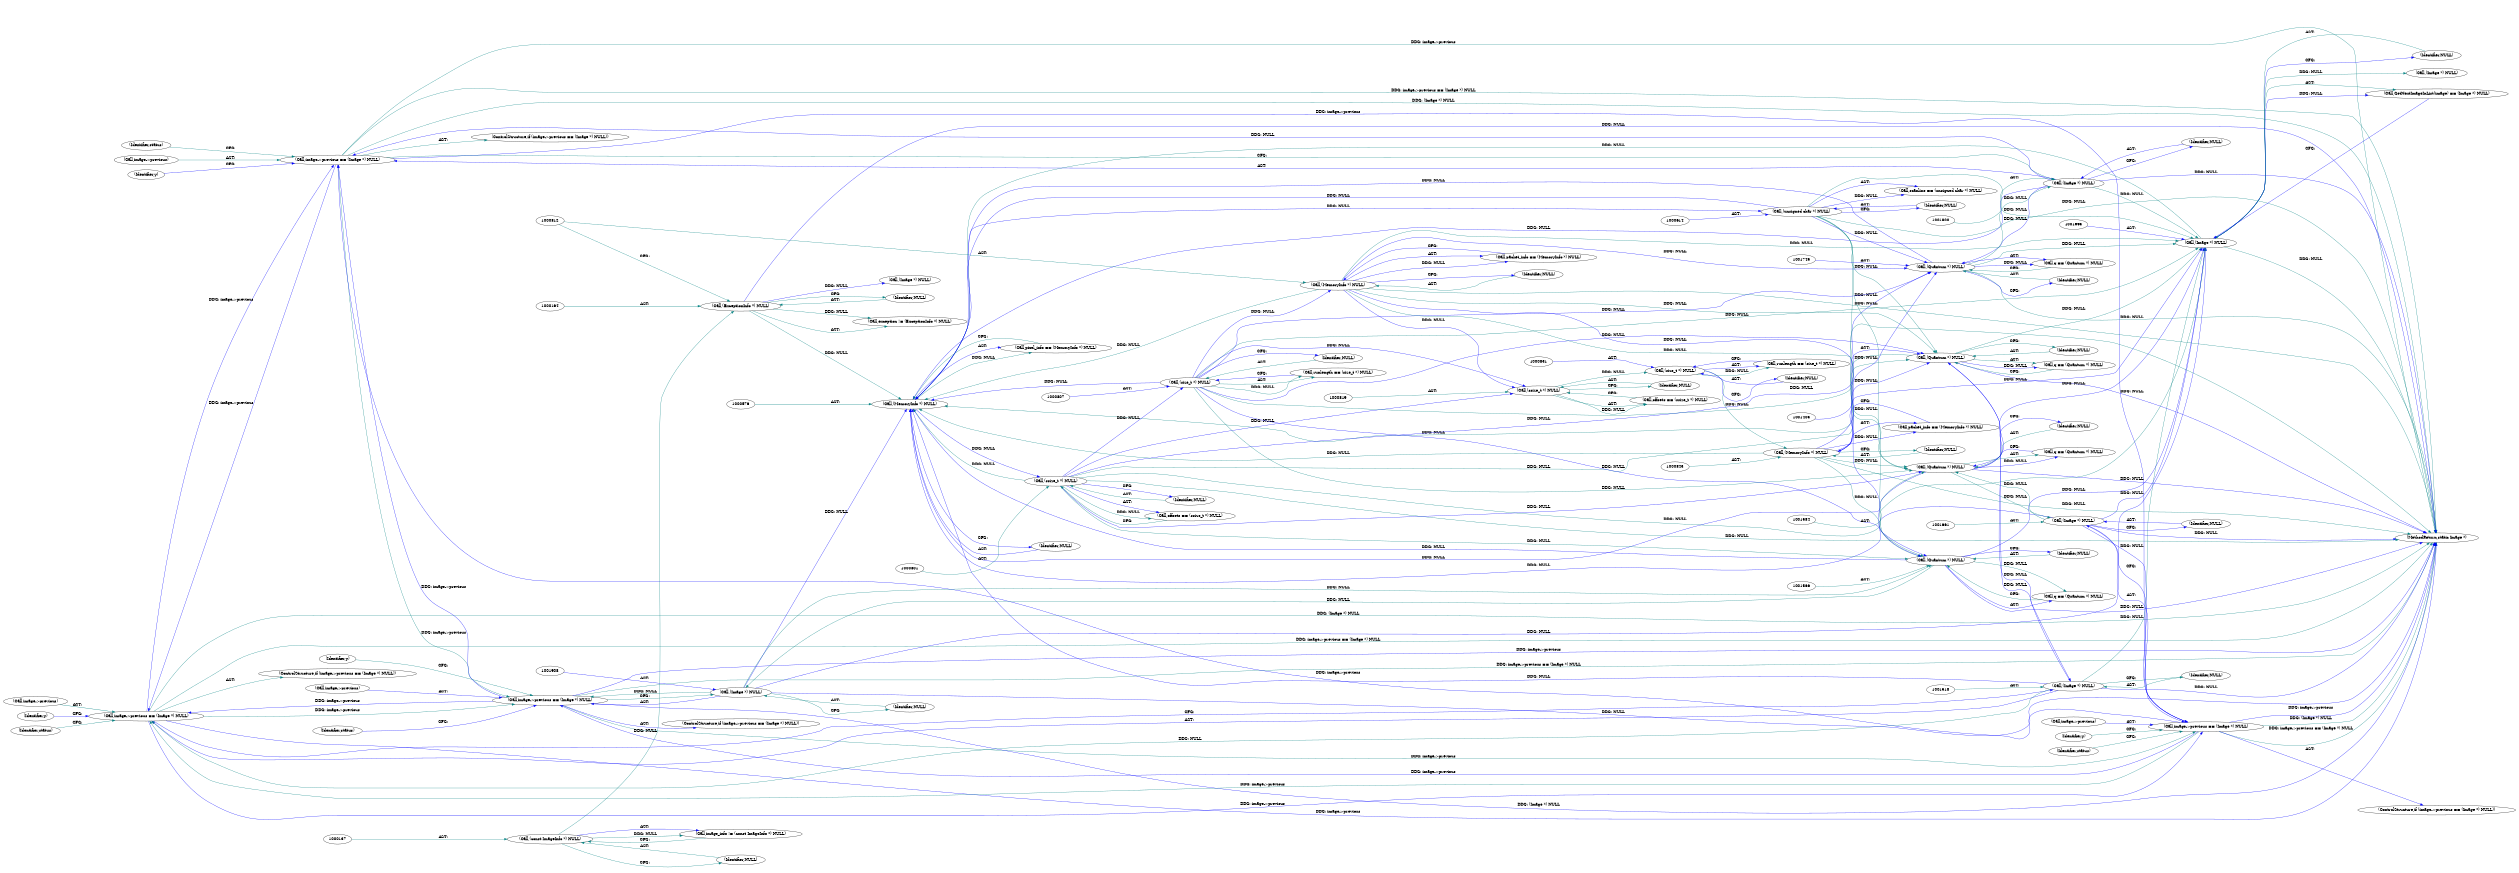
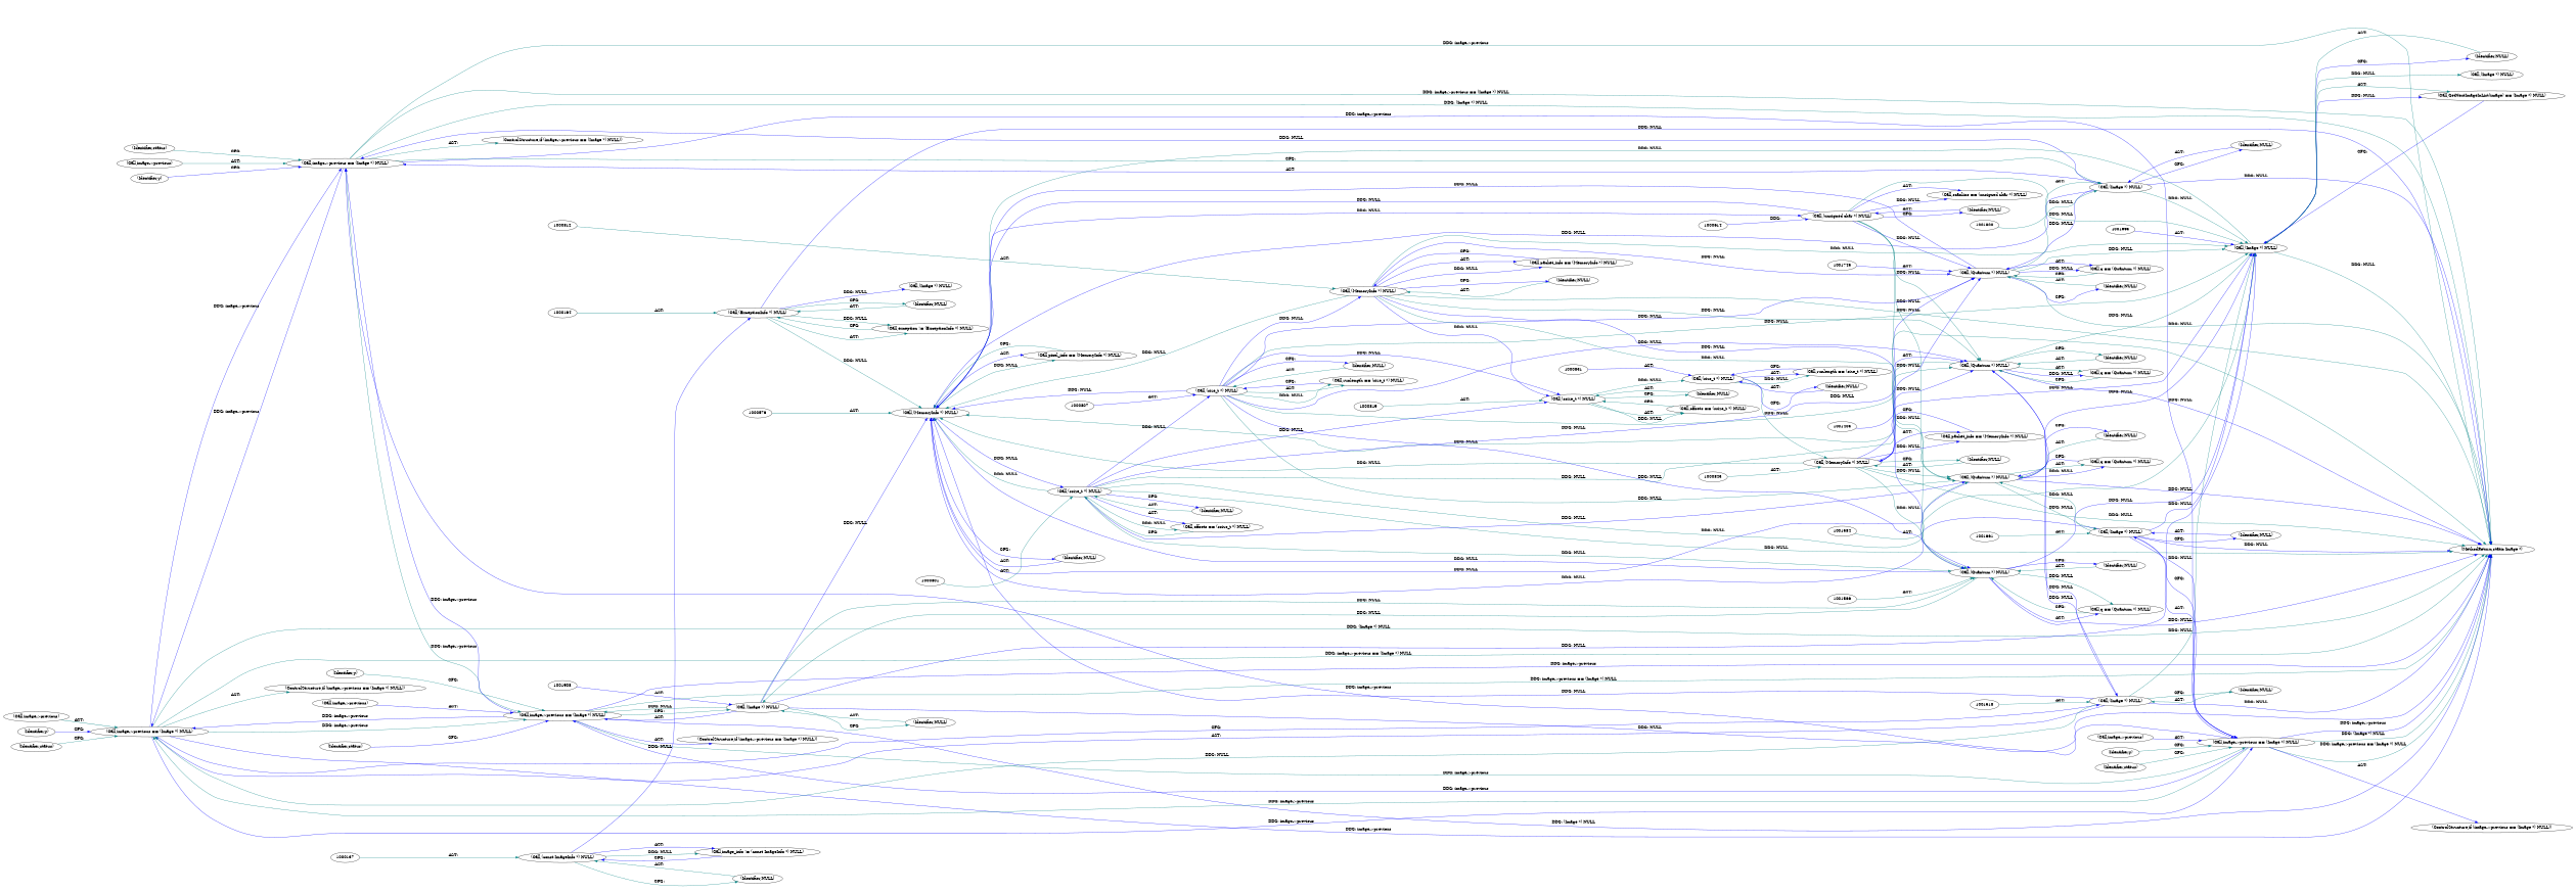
  digraph {
    rankdir=LR
    edge [color=teal]
    n1 [label="(Call,image->previous == (Image *) NULL)"]
    n2 [label="(Call,image->previous == (Image *) NULL)"]
    n3 [label="(Call,image->previous == (Image *) NULL)"]
    n4 [label="(Call,image->previous == (Image *) NULL)"]
    n5 [label="(Call,(Image *) NULL)"]
    n6 [label="(ControlStructure,if (image->previous == (Image *) NULL))"]
    n7 [label="(MethodReturn,static Image *)"]
    n8 [label="(Call,(Image *) NULL)"]
    n9 [label="(ControlStructure,if (image->previous == (Image *) NULL))"]
    n10 [label="(Call,(Image *) NULL)"]
    n11 [label="(ControlStructure,if (image->previous == (Image *) NULL))"]
    n12 [label="(Call,(Image *) NULL)"]
    n13 [label="(ControlStructure,if (image->previous == (Image *) NULL))"]
    n14 [label="(Call,(MemoryInfo *) NULL)"]
    n15 [label="(Call,(Image *) NULL)"]
    n16 [label="(Call,(Quantum *) NULL)"]
    n17 [label="(Identifier,NULL)"]
    n18 [label="(Call,(Quantum *) NULL)"]
    n19 [label="(Identifier,NULL)"]
    n20 [label="(Call,(Quantum *) NULL)"]
    n21 [label="(Identifier,NULL)"]
    n22 [label="(Call,(Quantum *) NULL)"]
    n23 [label="(Identifier,NULL)"]
    n24 [label="(Call,q == (Quantum *) NULL)"]
    n25 [label="(Identifier,NULL)"]
    n26 [label="(Call,(ssize_t *) NULL)"]
    n27 [label="(Call,(unsigned char *) NULL)"]
    n28 [label="(Identifier,NULL)"]
    n29 [label="(Call,pixel_info == (MemoryInfo *) NULL)"]
    n30 [label="(Identifier,NULL)"]
    n31 [label="(Call,(Image *) NULL)"]
    n32 [label="(Call,GetNextImageInList(image) == (Image *) NULL)"]
    n33 [label="(Call,(size_t *) NULL)"]
    n34 [label="(Call,(ssize_t *) NULL)"]
    n35 [label="(Call,(MemoryInfo *) NULL)"]
    n36 [label="(Identifier,NULL)"]
    n37 [label="(Call,runlength == (size_t *) NULL)"]
    n38 [label="(Identifier,NULL)"]
    n39 [label="(Call,q == (Quantum *) NULL)"]
    n40 [label="(Call,(size_t *) NULL)"]
    n41 [label="(Identifier,NULL)"]
    n42 [label="(Call,offsets == (ssize_t *) NULL)"]
    n43 [label="(Identifier,NULL)"]
    n44 [label="(Call,packet_info == (MemoryInfo *) NULL)"]
    n45 [label="(Identifier,NULL)"]
    n46 [label="(Call,q == (Quantum *) NULL)"]
    n47 [label="(Identifier,NULL)"]
    n48 [label="(Call,q == (Quantum *) NULL)"]
    n49 [label="(Call,offsets == (ssize_t *) NULL)"]
    n50 [label="(Identifier,NULL)"]
    n51 [label="(Identifier,NULL)"]
    n52 [label="(Call,scanline == (unsigned char *) NULL)"]
    n53 [label="(Call,(MemoryInfo *) NULL)"]
    n54 [label="(Identifier,NULL)"]
    n55 [label="(Call,packet_info == (MemoryInfo *) NULL)"]
    n56 [label="(Call,runlength == (size_t *) NULL)"]
    n57 [label="(Identifier,NULL)"]
    n58 [label="(Call,(ExceptionInfo *) NULL)"]
    n59 [label="(Call,(Image *) NULL)"]
    n60 [label="(Identifier,NULL)"]
    n61 [label="(Call,exception != (ExceptionInfo *) NULL)"]
    n62 [label="(Call,(const ImageInfo *) NULL)"]
    n63 [label="(Call,image_info != (const ImageInfo *) NULL)"]
    n64 [label="(Identifier,NULL)"]
    n65 [label="(Identifier,y)"]
    n66 [label="(Call,image->previous)"]
    n67 [label="(Identifier,y)"]
    n68 [label="(Call,image->previous)"]
    n69 [label="(Call,image->previous)"]
    n70 [label="(Identifier,y)"]
    n71 [label="(Identifier,status)"]
    n72 [label="(Identifier,y)"]
    n73 [label="(Call,image->previous)"]
    n74 [label="(Identifier,status)"]
    n75 [label="(Identifier,status)"]
    n76 [label="(Identifier,status)"]
    1001661
    1001584
    1000807
    1000801
    1000576
    1001518
    1001403
    1000843
    1000831
    1000819
    1000812
    1000614
    1001745
    1001800
    1000164
    1000137
    1001908
    n94 [label=1001566]
    1001993
    n1 -> n2 [color=blue label="DDG: image->previous"]
    n1 -> n3 [label="DDG: image->previous"]
    n1 -> n4 [color=blue label="DDG: image->previous"]
    n1 -> n5 [color=blue label="CFG: "]
    n1 -> n6 [label="AST: "]
    n1 -> n7 [label="DDG: (Image *) NULL"]
    n1 -> n7 [label="DDG: image->previous == (Image *) NULL"]
    n1 -> n7 [color=blue label="DDG: image->previous"]
    n2 -> n1 [color=blue label="DDG: image->previous"]
    n2 -> n3 [label="DDG: image->previous"]
    n2 -> n4 [color=blue label="DDG: image->previous"]
    n2 -> n7 [label="DDG: image->previous"]
    n2 -> n7 [label="DDG: image->previous == (Image *) NULL"]
    n2 -> n7 [label="DDG: (Image *) NULL"]
    n2 -> n8 [label="CFG: "]
    n2 -> n9 [label="AST: "]
    n3 -> n1 [color=blue label="DDG: image->previous"]
    n3 -> n2 [color=blue label="DDG: image->previous"]
    n3 -> n4 [label="DDG: image->previous"]
    n3 -> n7 [color=blue label="DDG: (Image *) NULL"]
    n3 -> n7 [color=blue label="DDG: image->previous"]
    n3 -> n7 [label="DDG: image->previous == (Image *) NULL"]
    n3 -> n10 [label="CFG: "]
    n3 -> n11 [color=blue label="AST: "]
    n4 -> n1 [label="DDG: image->previous"]
    n4 -> n2 [color=blue label="DDG: image->previous"]
    n4 -> n3 [color=blue label="DDG: image->previous"]
    n4 -> n7 [label="DDG: (Image *) NULL"]
    n4 -> n7 [label="DDG: image->previous == (Image *) NULL"]
    n4 -> n7 [color=blue label="DDG: image->previous"]
    n4 -> n12 [color=blue label="CFG: "]
    n4 -> n13 [color=blue label="AST: "]
    n5 -> n1 [color=blue label="AST: "]
    n5 -> n1 [label="DDG: NULL"]
    n5 -> n7 [color=blue label="DDG: NULL"]
    n5 -> n14 [color=blue label="DDG: NULL"]
    n5 -> n15 [label="DDG: NULL"]
    n5 -> n16 [color=blue label="DDG: NULL"]
    n5 -> n17 [label="CFG: "]
    n8 -> n2 [color=blue label="AST: "]
    n8 -> n2 [color=blue label="DDG: NULL"]
    n8 -> n7 [color=blue label="DDG: NULL"]
    n8 -> n14 [color=blue label="DDG: NULL"]
    n8 -> n15 [label="DDG: NULL"]
    n8 -> n18 [color=blue label="DDG: NULL"]
    n8 -> n19 [color=blue label="CFG: "]
    n10 -> n3 [color=blue label="AST: "]
    n10 -> n3 [label="DDG: NULL"]
    n10 -> n7 [color=blue label="DDG: NULL"]
    n10 -> n14 [color=blue label="DDG: NULL"]
    n10 -> n15 [color=blue label="DDG: NULL"]
    n10 -> n20 [label="DDG: NULL"]
    n10 -> n21 [label="CFG: "]
    n12 -> n4 [color=blue label="AST: "]
    n12 -> n4 [color=blue label="DDG: NULL"]
    n12 -> n7 [color=blue label="DDG: NULL"]
    n12 -> n14 [color=blue label="DDG: NULL"]
    n12 -> n15 [color=blue label="DDG: NULL"]
    n12 -> n22 [label="DDG: NULL"]
    n12 -> n23 [color=blue label="CFG: "]
    n14 -> n26 [color=blue label="DDG: NULL"]
    n14 -> n27 [color=blue label="DDG: NULL"]
    n14 -> n28 [color=blue label="CFG: "]
    n14 -> n29 [color=blue label="AST: "]
    n14 -> n29 [label="DDG: NULL"]
    n15 -> n7 [label="DDG: NULL"]
    n15 -> n14 [label="DDG: NULL"]
    n15 -> n30 [color=blue label="CFG: "]
    n15 -> n31 [label="DDG: NULL"]
    n15 -> n32 [label="AST: "]
    n15 -> n32 [color=blue label="DDG: NULL"]
    n16 -> n5 [color=blue label="DDG: NULL"]
    n16 -> n7 [color=blue label="DDG: NULL"]
    n16 -> n14 [label="DDG: NULL"]
    n16 -> n15 [label="DDG: NULL"]
    n16 -> n38 [label="CFG: "]
    n16 -> n39 [label="AST: "]
    n16 -> n39 [color=blue label="DDG: NULL"]
    n17 -> n5 [label="AST: "]
    n18 -> n7 [label="DDG: NULL"]
    n18 -> n8 [label="DDG: NULL"]
    n18 -> n14 [color=blue label="DDG: NULL"]
    n18 -> n15 [label="DDG: NULL"]
    n18 -> n45 [color=blue label="CFG: "]
    n18 -> n46 [color=blue label="AST: "]
    n18 -> n46 [color=blue label="DDG: NULL"]
    n19 -> n8 [color=blue label="AST: "]
    n20 -> n7 [color=blue label="DDG: NULL"]
    n20 -> n10 [label="DDG: NULL"]
    n20 -> n14 [color=blue label="DDG: NULL"]
    n20 -> n15 [color=blue label="DDG: NULL"]
    n20 -> n47 [color=blue label="CFG: "]
    n20 -> n48 [color=blue label="AST: "]
    n20 -> n48 [label="DDG: NULL"]
    n21 -> n10 [label="AST: "]
    n22 -> n7 [color=blue label="DDG: NULL"]
    n22 -> n12 [label="DDG: NULL"]
    n22 -> n14 [color=blue label="DDG: NULL"]
    n22 -> n15 [color=blue label="DDG: NULL"]
    n22 -> n24 [label="AST: "]
    n22 -> n24 [color=blue label="DDG: NULL"]
    n22 -> n25 [color=blue label="CFG: "]
    n23 -> n12 [color=blue label="AST: "]
    n24 -> n22 [color=blue label="CFG: "]
    n25 -> n22 [label="AST: "]
    n26 -> n7 [label="DDG: NULL"]
    n26 -> n14 [label="DDG: NULL"]
    n26 -> n15 [label="DDG: NULL"]
    n26 -> n16 [label="DDG: NULL"]
    n26 -> n18 [color=blue label="DDG: NULL"]
    n26 -> n20 [label="DDG: NULL"]
    n26 -> n22 [color=blue label="DDG: NULL"]
    n26 -> n33 [color=blue label="DDG: NULL"]
    n26 -> n34 [color=blue label="DDG: NULL"]
    n26 -> n49 [color=blue label="AST: "]
    n26 -> n49 [label="DDG: NULL"]
    n26 -> n50 [color=blue label="CFG: "]
-   n27 -> n7 [label="DDG: NULL"]
    n27 -> n14 [color=blue label="DDG: NULL"]
    n27 -> n15 [label="DDG: NULL"]
    n27 -> n16 [label="DDG: NULL"]
    n27 -> n18 [color=blue label="DDG: NULL"]
    n27 -> n20 [label="DDG: NULL"]
    n27 -> n22 [label="DDG: NULL"]
    n27 -> n51 [color=blue label="CFG: "]
    n27 -> n52 [color=blue label="AST: "]
    n27 -> n52 [color=blue label="DDG: NULL"]
    n28 -> n14 [color=blue label="AST: "]
    n29 -> n14 [label="CFG: "]
    n30 -> n15 [label="AST: "]
    n32 -> n15 [color=blue label="CFG: "]
    n33 -> n7 [label="DDG: NULL"]
    n33 -> n14 [color=blue label="DDG: NULL"]
    n33 -> n15 [label="DDG: NULL"]
    n33 -> n16 [color=blue label="DDG: NULL"]
    n33 -> n18 [color=blue label="DDG: NULL"]
    n33 -> n20 [color=blue label="DDG: NULL"]
    n33 -> n22 [label="DDG: NULL"]
    n33 -> n34 [color=blue label="DDG: NULL"]
    n33 -> n35 [color=blue label="DDG: NULL"]
    n33 -> n36 [color=blue label="CFG: "]
    n33 -> n37 [label="AST: "]
    n33 -> n37 [label="DDG: NULL"]
    n34 -> n40 [label="DDG: NULL"]
    n34 -> n41 [label="CFG: "]
    n34 -> n42 [label="AST: "]
    n34 -> n42 [label="DDG: NULL"]
    n35 -> n7 [label="DDG: NULL"]
    n35 -> n14 [label="DDG: NULL"]
    n35 -> n15 [label="DDG: NULL"]
    n35 -> n16 [label="DDG: NULL"]
    n35 -> n18 [color=blue label="DDG: NULL"]
    n35 -> n20 [color=blue label="DDG: NULL"]
    n35 -> n22 [label="DDG: NULL"]
    n35 -> n34 [color=blue label="DDG: NULL"]
    n35 -> n43 [color=blue label="CFG: "]
    n35 -> n44 [color=blue label="AST: "]
    n35 -> n44 [color=blue label="DDG: NULL"]
    n36 -> n33 [label="AST: "]
    n37 -> n33 [color=blue label="CFG: "]
    n38 -> n16 [label="AST: "]
    n39 -> n16 [label="CFG: "]
    n40 -> n53 [label="DDG: NULL"]
    n40 -> n56 [color=blue label="AST: "]
    n40 -> n56 [label="DDG: NULL"]
    n40 -> n57 [color=blue label="CFG: "]
    n41 -> n34 [label="AST: "]
    n42 -> n34 [label="CFG: "]
    n43 -> n35 [label="AST: "]
    n44 -> n35 [color=blue label="CFG: "]
    n45 -> n18 [label="AST: "]
    n46 -> n18 [label="CFG: "]
    n47 -> n20 [label="AST: "]
    n48 -> n20 [label="CFG: "]
    n49 -> n26 [label="CFG: "]
    n50 -> n26 [label="AST: "]
    n51 -> n27 [color=blue label="AST: "]
    n53 -> n7 [label="DDG: NULL"]
    n53 -> n14 [label="DDG: NULL"]
    n53 -> n15 [color=blue label="DDG: NULL"]
    n53 -> n16 [color=blue label="DDG: NULL"]
    n53 -> n18 [color=blue label="DDG: NULL"]
    n53 -> n20 [label="DDG: NULL"]
    n53 -> n22 [label="DDG: NULL"]
    n53 -> n54 [label="CFG: "]
    n53 -> n55 [color=blue label="AST: "]
    n53 -> n55 [color=blue label="DDG: NULL"]
    n54 -> n53 [label="AST: "]
    n55 -> n53 [color=blue label="CFG: "]
    n56 -> n40 [color=blue label="CFG: "]
    n57 -> n40 [color=blue label="AST: "]
    n58 -> n7 [color=blue label="DDG: NULL"]
    n58 -> n14 [label="DDG: NULL"]
    n58 -> n59 [color=blue label="DDG: NULL"]
    n58 -> n60 [label="CFG: "]
    n58 -> n61 [label="AST: "]
    n58 -> n61 [label="DDG: NULL"]
    n60 -> n58 [label="AST: "]
-   1000812 -> n58 [label="CFG: "]
-   n62 -> n58 [label="DDG: NULL"]
+   n61 -> n58 [label="CFG: "]
+   n62 -> n58 [color=blue label="DDG: NULL"]
    n62 -> n63 [color=blue label="AST: "]
    n62 -> n63 [label="DDG: NULL"]
    n62 -> n64 [label="CFG: "]
-   n63 -> n62 [label="CFG: "]
+   n63 -> n62 [color=blue label="CFG: "]
    n64 -> n62 [label="AST: "]
    n65 -> n3 [label="CFG: "]
    n66 -> n4 [color=blue label="AST: "]
    n67 -> n4 [label="CFG: "]
    n68 -> n1 [label="AST: "]
    n69 -> n2 [label="AST: "]
    n70 -> n1 [color=blue label="CFG: "]
    n71 -> n1 [label="CFG: "]
    n72 -> n2 [color=blue label="CFG: "]
    n73 -> n3 [color=blue label="AST: "]
    n74 -> n4 [label="CFG: "]
    n75 -> n3 [color=blue label="CFG: "]
    n76 -> n2 [label="CFG: "]
    1001661 -> n12 [label="AST: "]
    1001584 -> n22 [label="AST: "]
    1000807 -> n33 [color=blue label="AST: "]
    1000801 -> n26 [label="AST: "]
    1000576 -> n14 [label="AST: "]
    1001518 -> n5 [label="AST: "]
    1001403 -> n16 [color=blue label="AST: "]
    1000843 -> n53 [label="AST: "]
    1000831 -> n40 [color=blue label="AST: "]
    1000819 -> n34 [label="AST: "]
    1000812 -> n35 [label="AST: "]
-   1000614 -> n27 [color=blue label="AST: "]
+   1000614 -> n27 [color=blue label="DDG: "]
    1001745 -> n18 [color=blue label="AST: "]
    1001800 -> n8 [label="AST: "]
    1000164 -> n58 [label="AST: "]
    1000137 -> n62 [label="AST: "]
    1001908 -> n10 [color=blue label="AST: "]
    n94 -> n20 [label="AST: "]
    1001993 -> n15 [color=blue label="AST: "]
  }
